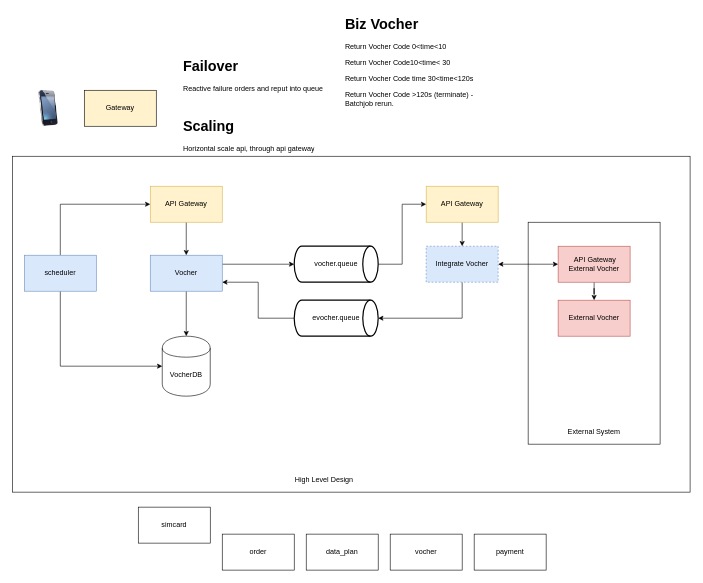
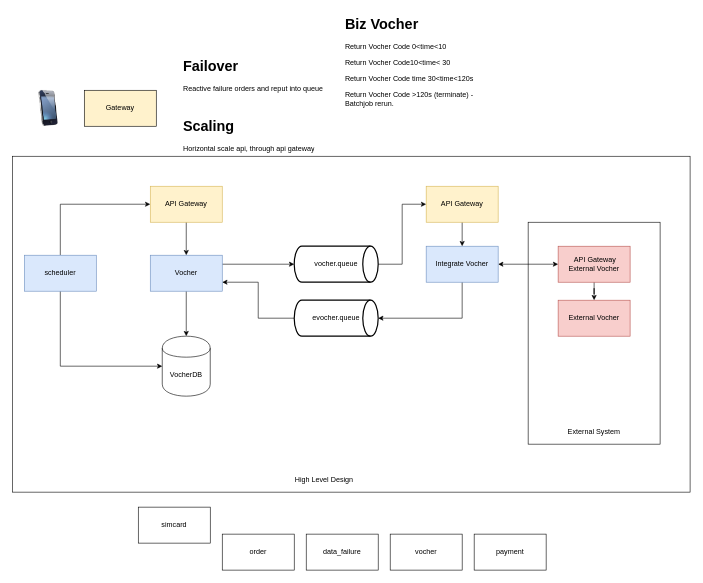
  <mxCell id="0" />
  <mxCell id="1" parent="0" />
  <mxCell id="2" value="" style="rounded=0;whiteSpace=wrap;html=1;" vertex="1" parent="1"><mxGeometry x="20" y="260" width="1130" height="560" as="geometry" /></mxCell>
  <mxCell id="3" value="" style="rounded=0;whiteSpace=wrap;html=1;" vertex="1" parent="1"><mxGeometry x="880" y="370" width="220" height="370" as="geometry" /></mxCell>
  <mxCell id="4" value="External Vocher" style="rounded=0;whiteSpace=wrap;html=1;fillColor=#f8cecc;strokeColor=#b85450;" parent="1" vertex="1"><mxGeometry x="930" y="500" width="120" height="60" as="geometry" /></mxCell>
  <mxCell id="5" style="edgeStyle=orthogonalEdgeStyle;rounded=0;orthogonalLoop=1;jettySize=auto;html=1;entryX=0;entryY=0.5;entryDx=0;entryDy=0;exitX=1;exitY=0.25;exitDx=0;exitDy=0;entryPerimeter=0;" parent="1" source="7" target="26" edge="1"><mxGeometry relative="1" as="geometry"><mxPoint x="460" y="425" as="targetPoint" /></mxGeometry></mxCell>
  <mxCell id="6" style="edgeStyle=orthogonalEdgeStyle;rounded=0;orthogonalLoop=1;jettySize=auto;html=1;entryX=0.5;entryY=0;entryDx=0;entryDy=0;startArrow=none;startFill=0;" edge="1" parent="1" source="7" target="28"><mxGeometry relative="1" as="geometry" /></mxCell>
  <mxCell id="7" value="Vocher" style="rounded=0;whiteSpace=wrap;html=1;fillColor=#dae8fc;strokeColor=#6c8ebf;" parent="1" vertex="1"><mxGeometry x="250" y="425" width="120" height="60" as="geometry" /></mxCell>
  <mxCell id="8" value="Gateway" style="rounded=0;whiteSpace=wrap;html=1;fillColor=#fff2cc;" parent="1" vertex="1"><mxGeometry x="140" y="150" width="120" height="60" as="geometry" /></mxCell>
  <mxCell id="9" value="" style="image;html=1;labelBackgroundColor=#ffffff;image=img/lib/clip_art/telecommunication/iPhone_128x128.png" parent="1" vertex="1"><mxGeometry x="50" y="150" width="60" height="60" as="geometry" /></mxCell>
  <mxCell id="10" style="edgeStyle=orthogonalEdgeStyle;rounded=0;orthogonalLoop=1;jettySize=auto;html=1;entryX=0;entryY=0.5;entryDx=0;entryDy=0;exitX=1;exitY=0.5;exitDx=0;exitDy=0;exitPerimeter=0;" parent="1" source="26" target="32" edge="1"><mxGeometry relative="1" as="geometry"><mxPoint x="640" y="440" as="sourcePoint" /></mxGeometry></mxCell>
  <mxCell id="11" style="edgeStyle=orthogonalEdgeStyle;rounded=0;orthogonalLoop=1;jettySize=auto;html=1;entryX=0;entryY=0.5;entryDx=0;entryDy=0;startArrow=classic;startFill=1;" parent="1" source="13" target="34" edge="1"><mxGeometry relative="1" as="geometry" /></mxCell>
  <mxCell id="12" style="edgeStyle=orthogonalEdgeStyle;rounded=0;orthogonalLoop=1;jettySize=auto;html=1;entryX=1;entryY=0.5;entryDx=0;entryDy=0;exitX=0.5;exitY=1;exitDx=0;exitDy=0;entryPerimeter=0;" parent="1" source="13" target="27" edge="1"><mxGeometry relative="1" as="geometry"><Array as="points"><mxPoint x="770" y="530" /></Array><mxPoint x="640" y="530" as="targetPoint" /></mxGeometry></mxCell>
- <mxCell id="13" value="Integrate Vocher" style="rounded=0;whiteSpace=wrap;html=1;fillColor=#dae8fc;strokeColor=#6c8ebf;dashed=1;" parent="1" vertex="1"><mxGeometry x="710" y="410" width="120" height="60" as="geometry" /></mxCell>
+ <mxCell id="13" value="Integrate Vocher" style="rounded=0;whiteSpace=wrap;html=1;fillColor=#dae8fc;strokeColor=#6c8ebf;" parent="1" vertex="1"><mxGeometry x="710" y="410" width="120" height="60" as="geometry" /></mxCell>
  <mxCell id="14" style="edgeStyle=orthogonalEdgeStyle;rounded=0;orthogonalLoop=1;jettySize=auto;html=1;entryX=1;entryY=0.75;entryDx=0;entryDy=0;exitX=0;exitY=0.5;exitDx=0;exitDy=0;exitPerimeter=0;" parent="1" source="27" target="7" edge="1"><mxGeometry relative="1" as="geometry"><mxPoint x="460" y="530" as="sourcePoint" /></mxGeometry></mxCell>
  <mxCell id="15" value="&lt;h1&gt;Biz Vocher&lt;/h1&gt;&lt;p&gt;Return Vocher Code 0&amp;lt;time&amp;lt;10&lt;/p&gt;&lt;p&gt;Return Vocher Code10&amp;lt;time&amp;lt; 30&lt;/p&gt;&lt;p&gt;Return Vocher Code time 30&amp;lt;time&amp;lt;120s&lt;/p&gt;&lt;p&gt;Return Vocher Code &amp;gt;120s (terminate) - Batchjob rerun.&lt;/p&gt;" style="text;html=1;strokeColor=none;fillColor=none;spacing=5;spacingTop=-20;whiteSpace=wrap;overflow=hidden;rounded=0;" parent="1" vertex="1"><mxGeometry x="570" y="20" width="260" height="180" as="geometry" /></mxCell>
  <mxCell id="16" value="&lt;h1&gt;Failover&lt;/h1&gt;&lt;div&gt;Reactive failure orders and reput into queue&lt;/div&gt;" style="text;html=1;strokeColor=none;fillColor=none;spacing=5;spacingTop=-20;whiteSpace=wrap;overflow=hidden;rounded=0;" parent="1" vertex="1"><mxGeometry x="300" y="90" width="260" height="80" as="geometry" /></mxCell>
  <mxCell id="17" value="&lt;h1&gt;Scaling&lt;/h1&gt;&lt;div&gt;Horizontal scale api, through api gateway&lt;/div&gt;" style="text;html=1;strokeColor=none;fillColor=none;spacing=5;spacingTop=-20;whiteSpace=wrap;overflow=hidden;rounded=0;" parent="1" vertex="1"><mxGeometry x="300" y="190" width="260" height="80" as="geometry" /></mxCell>
  <mxCell id="18" value="simcard" style="rounded=0;whiteSpace=wrap;html=1;" parent="1" vertex="1"><mxGeometry x="230" y="845" width="120" height="60" as="geometry" /></mxCell>
  <mxCell id="19" value="vocher" style="rounded=0;whiteSpace=wrap;html=1;" parent="1" vertex="1"><mxGeometry x="650" y="890" width="120" height="60" as="geometry" /></mxCell>
  <mxCell id="20" value="order" style="rounded=0;whiteSpace=wrap;html=1;" parent="1" vertex="1"><mxGeometry x="370" y="890" width="120" height="60" as="geometry" /></mxCell>
- <mxCell id="21" value="data_plan" style="rounded=0;whiteSpace=wrap;html=1;" parent="1" vertex="1"><mxGeometry x="510" y="890" width="120" height="60" as="geometry" /></mxCell>
+ <mxCell id="21" value="data_failure" style="rounded=0;whiteSpace=wrap;html=1;" parent="1" vertex="1"><mxGeometry x="510" y="890" width="120" height="60" as="geometry" /></mxCell>
  <mxCell id="22" value="payment" style="rounded=0;whiteSpace=wrap;html=1;" parent="1" vertex="1"><mxGeometry x="790" y="890" width="120" height="60" as="geometry" /></mxCell>
  <mxCell id="23" style="edgeStyle=orthogonalEdgeStyle;rounded=0;orthogonalLoop=1;jettySize=auto;html=1;entryX=0;entryY=0.5;entryDx=0;entryDy=0;" edge="1" parent="1" source="25" target="28"><mxGeometry relative="1" as="geometry"><Array as="points"><mxPoint x="100" y="610" /></Array></mxGeometry></mxCell>
  <mxCell id="24" style="edgeStyle=orthogonalEdgeStyle;rounded=0;orthogonalLoop=1;jettySize=auto;html=1;entryX=0;entryY=0.5;entryDx=0;entryDy=0;" edge="1" parent="1" source="25" target="30"><mxGeometry relative="1" as="geometry"><mxPoint x="250" y="440" as="targetPoint" /><Array as="points"><mxPoint x="100" y="340" /></Array></mxGeometry></mxCell>
  <mxCell id="25" value="scheduler" style="rounded=0;whiteSpace=wrap;html=1;fillColor=#dae8fc;strokeColor=#6c8ebf;" vertex="1" parent="1"><mxGeometry x="40" y="425" width="120" height="60" as="geometry" /></mxCell>
  <mxCell id="26" value="vocher.queue" style="strokeWidth=2;html=1;shape=mxgraph.flowchart.direct_data;whiteSpace=wrap;" vertex="1" parent="1"><mxGeometry x="490" y="410" width="140" height="60" as="geometry" /></mxCell>
  <mxCell id="27" value="evocher.queue" style="strokeWidth=2;html=1;shape=mxgraph.flowchart.direct_data;whiteSpace=wrap;rotation=0;" vertex="1" parent="1"><mxGeometry x="490" y="500" width="140" height="60" as="geometry" /></mxCell>
  <mxCell id="28" value="VocherDB" style="shape=cylinder;whiteSpace=wrap;html=1;boundedLbl=1;backgroundOutline=1;" vertex="1" parent="1"><mxGeometry x="270" y="560" width="80" height="100" as="geometry" /></mxCell>
  <mxCell id="29" style="edgeStyle=orthogonalEdgeStyle;rounded=0;orthogonalLoop=1;jettySize=auto;html=1;entryX=0.5;entryY=0;entryDx=0;entryDy=0;" edge="1" parent="1" source="30" target="7"><mxGeometry relative="1" as="geometry" /></mxCell>
  <mxCell id="30" value="API Gateway" style="rounded=0;whiteSpace=wrap;html=1;fillColor=#fff2cc;strokeColor=#d6b656;" vertex="1" parent="1"><mxGeometry x="250" y="310" width="120" height="60" as="geometry" /></mxCell>
  <mxCell id="31" style="edgeStyle=orthogonalEdgeStyle;rounded=0;orthogonalLoop=1;jettySize=auto;html=1;entryX=0.5;entryY=0;entryDx=0;entryDy=0;" edge="1" parent="1" source="32" target="13"><mxGeometry relative="1" as="geometry" /></mxCell>
  <mxCell id="32" value="API Gateway" style="rounded=0;whiteSpace=wrap;html=1;fillColor=#fff2cc;strokeColor=#d6b656;" vertex="1" parent="1"><mxGeometry x="710" y="310" width="120" height="60" as="geometry" /></mxCell>
  <mxCell id="33" style="edgeStyle=orthogonalEdgeStyle;rounded=0;orthogonalLoop=1;jettySize=auto;html=1;entryX=0.5;entryY=0;entryDx=0;entryDy=0;startArrow=none;startFill=0;" edge="1" parent="1" source="34" target="4"><mxGeometry relative="1" as="geometry" /></mxCell>
  <mxCell id="34" value="&amp;nbsp;API Gateway &lt;br&gt;External Vocher" style="rounded=0;whiteSpace=wrap;html=1;fillColor=#f8cecc;strokeColor=#b85450;" vertex="1" parent="1"><mxGeometry x="930" y="410" width="120" height="60" as="geometry" /></mxCell>
  <mxCell id="35" value="External System" style="text;html=1;strokeColor=none;fillColor=none;align=center;verticalAlign=middle;whiteSpace=wrap;rounded=0;" vertex="1" parent="1"><mxGeometry x="920" y="710" width="140" height="20" as="geometry" /></mxCell>
  <mxCell id="36" value="High Level Design" style="text;html=1;strokeColor=none;fillColor=none;align=center;verticalAlign=middle;whiteSpace=wrap;rounded=0;" vertex="1" parent="1"><mxGeometry x="480" y="790" width="120" height="20" as="geometry" /></mxCell>
